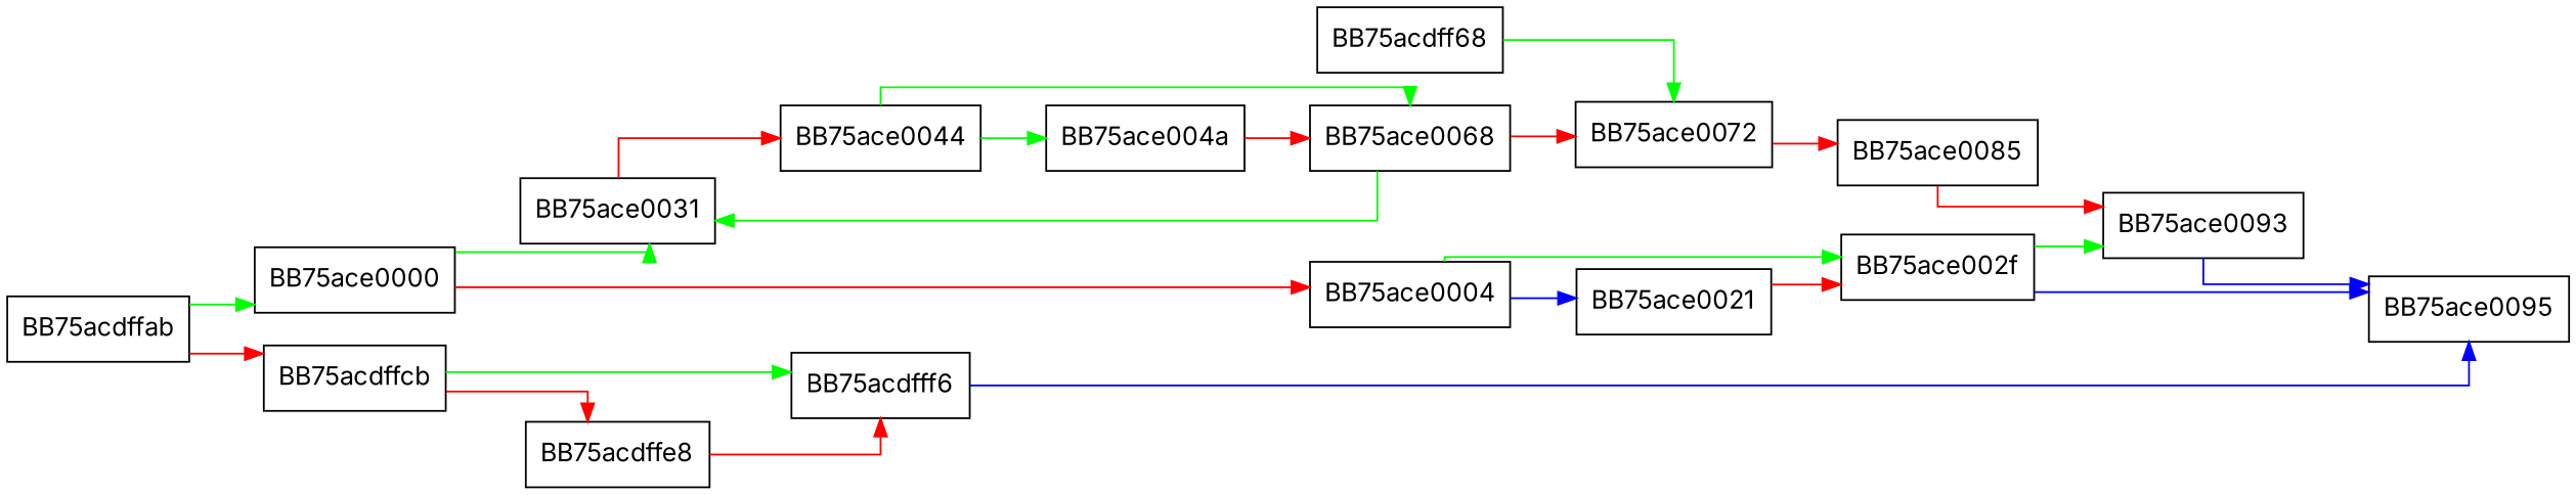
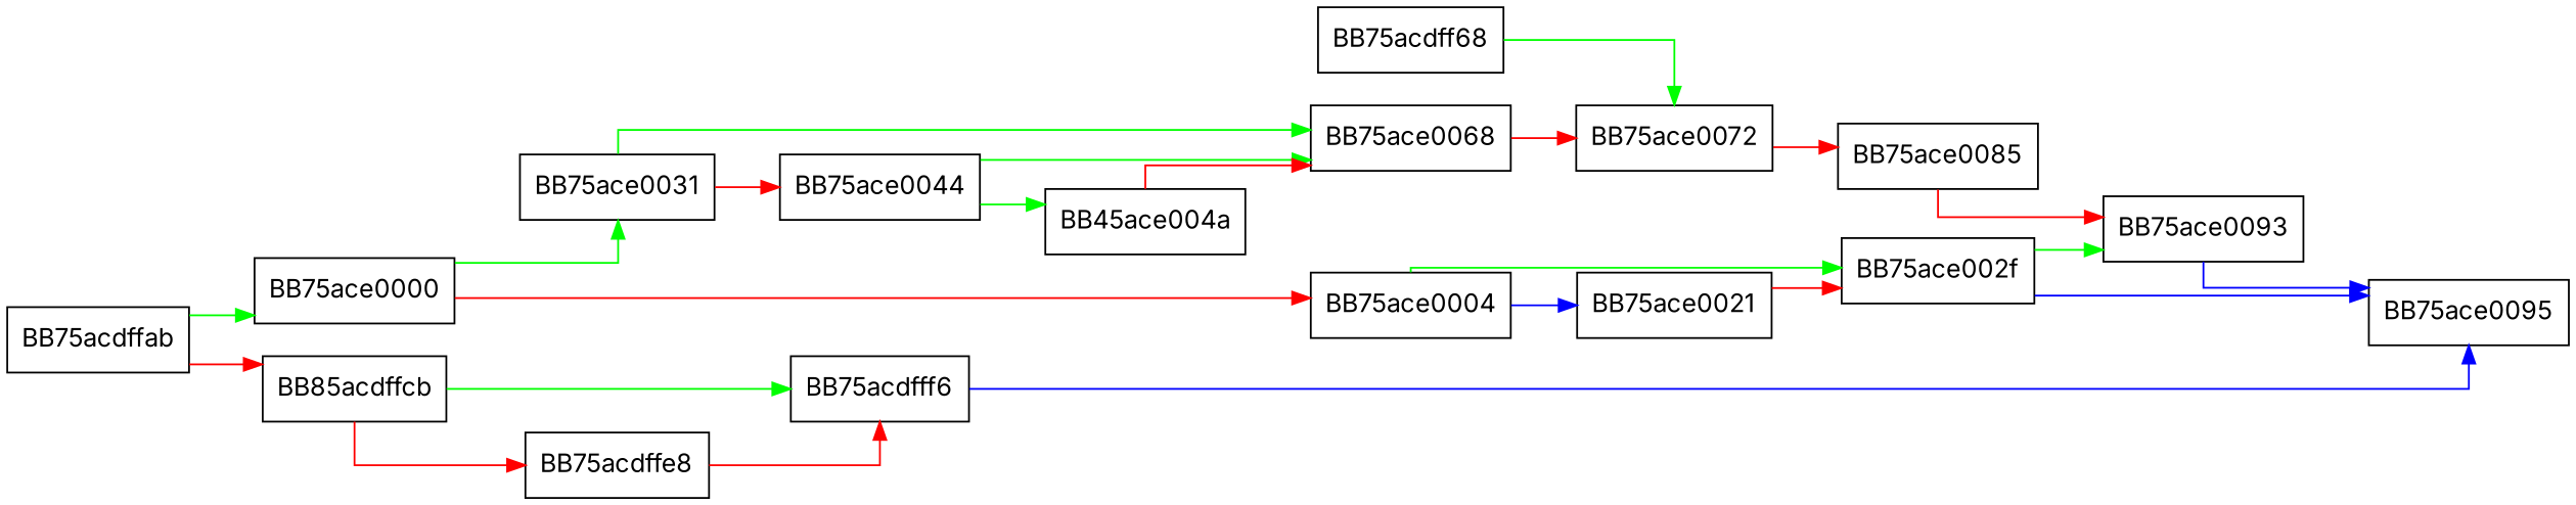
  digraph {
    fontname=Inter
    rankdir=LR
    splines=ortho
    node [fontname=Inter shape=box]
    edge [color=red fontname=Inter]
    BB75acdff68
    BB75ace0072
    BB75ace0085
    BB75acdffab
    BB75ace0000
-   BB75acdffcb
+   BB75acdffcb [label=BB85acdffcb]
    BB75ace0093
    BB75ace0095
    BB75ace0031
    BB75ace0004
    BB75acdfff6
    BB75acdffe8
    BB75ace0068
    BB75ace0044
    BB75ace002f
    BB75ace0021
-   BB75ace004a
+   BB75ace004a [label=BB45ace004a]
    BB75acdff68 -> BB75ace0072 [color=green]
    BB75ace0072 -> BB75ace0085
    BB75ace0085 -> BB75ace0093
    BB75acdffab -> BB75ace0000 [color=green]
    BB75acdffab -> BB75acdffcb
    BB75ace0000 -> BB75ace0031 [color=green]
    BB75ace0000 -> BB75ace0004
    BB75acdffcb -> BB75acdfff6 [color=green]
    BB75acdffcb -> BB75acdffe8
    BB75ace0093 -> BB75ace0095 [color=blue]
-   BB75ace0068 -> BB75ace0031 [color=green]
+   BB75ace0031 -> BB75ace0068 [color=green]
    BB75ace0031 -> BB75ace0044
    BB75ace0004 -> BB75ace002f [color=green]
    BB75ace0004 -> BB75ace0021 [color=blue]
    BB75acdfff6 -> BB75ace0095 [color=blue]
    BB75acdffe8 -> BB75acdfff6
    BB75ace0068 -> BB75ace0072
    BB75ace0044 -> BB75ace0068 [color=green]
    BB75ace0044 -> BB75ace004a [color=green]
    BB75ace002f -> BB75ace0093 [color=green]
    BB75ace002f -> BB75ace0095 [color=blue]
    BB75ace0021 -> BB75ace002f
    BB75ace004a -> BB75ace0068
  }
